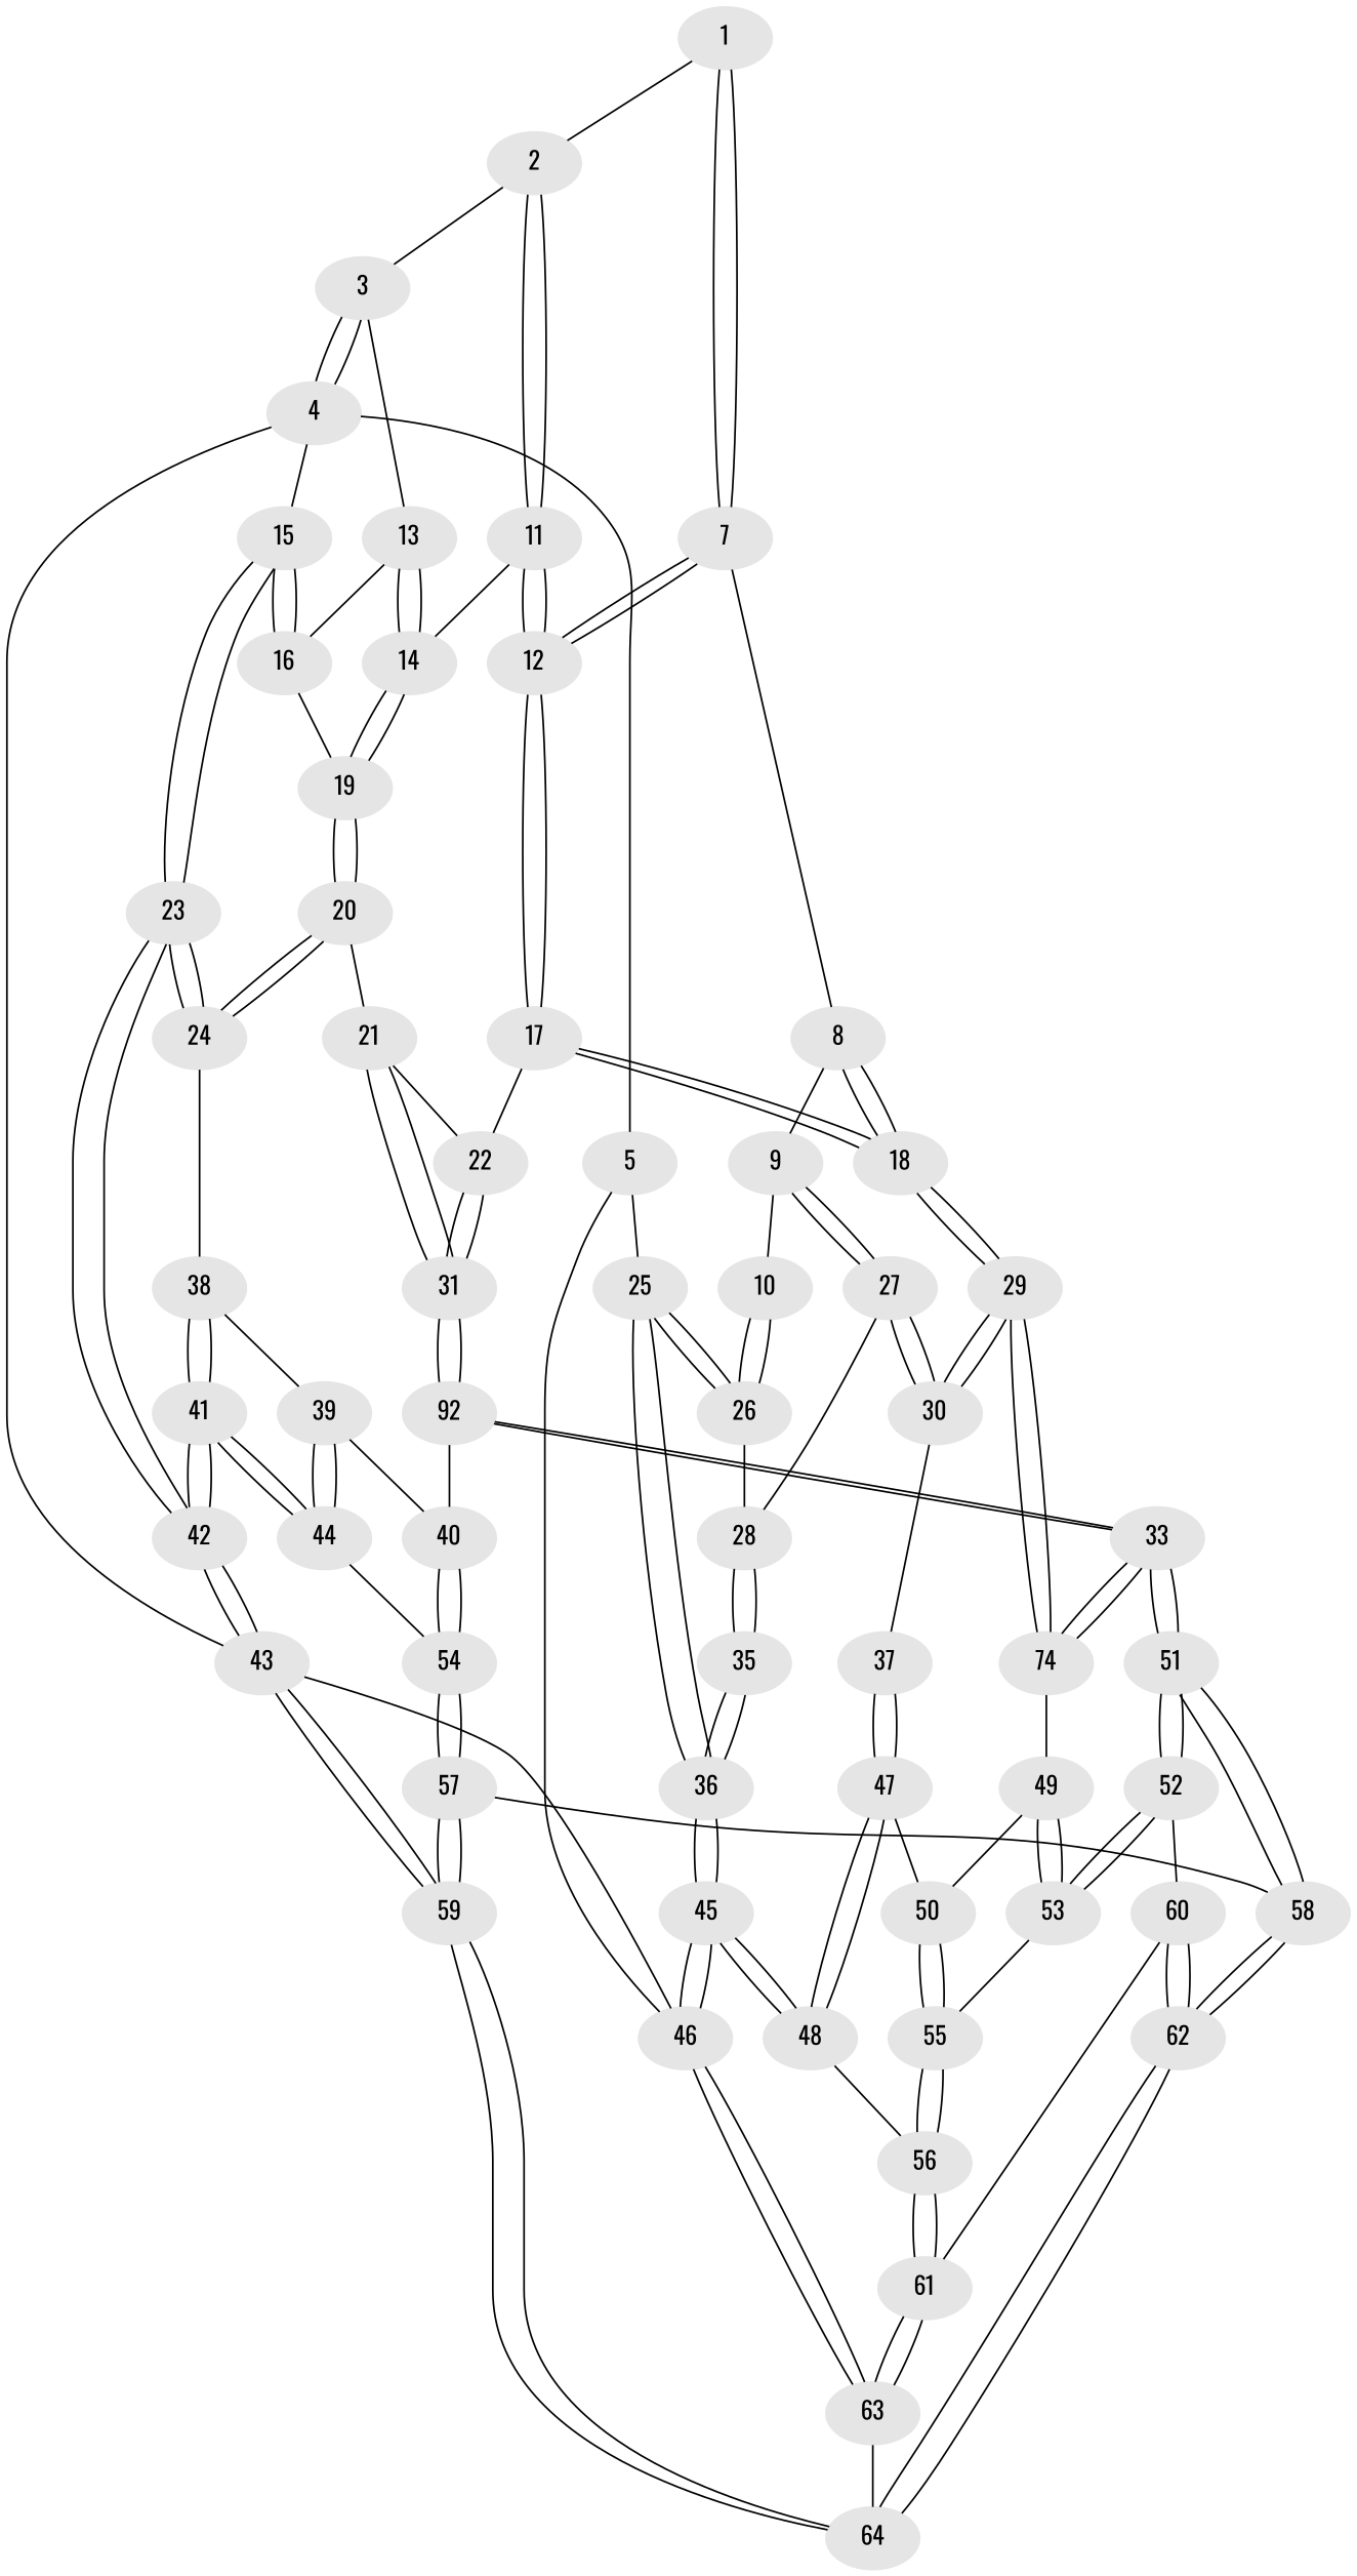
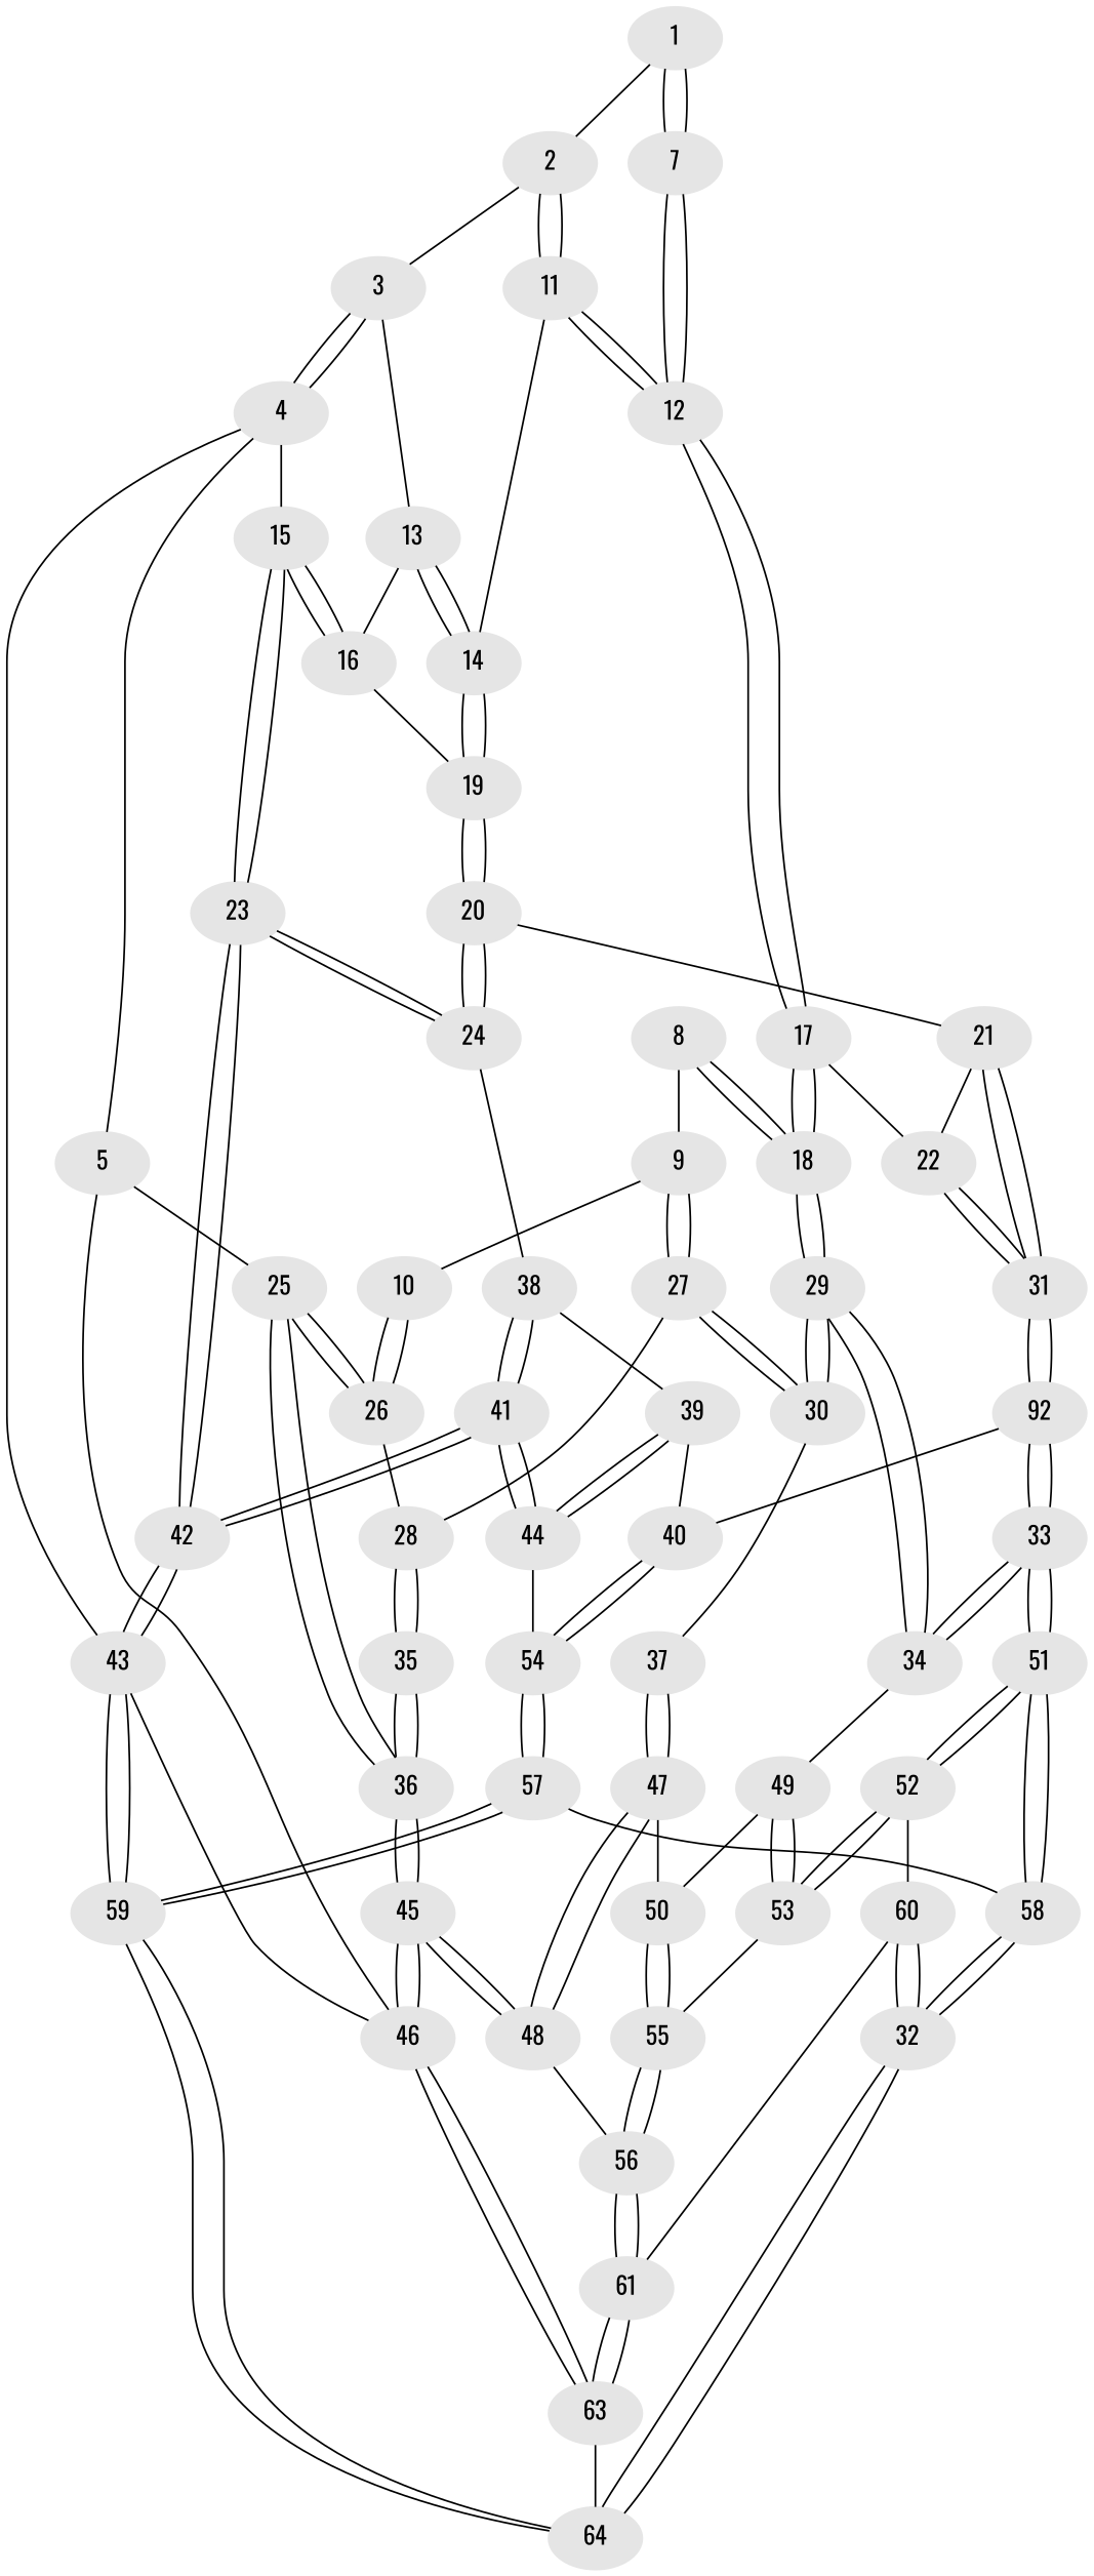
  graph {
    fontname=Oswald
    node [color=gray90 fontname=Oswald style=filled]
    edge [fontname=Oswald]
    1
    2
    7
    3
    11
    8
    12
    4
    13
    14
    5
    15
    43
    16
    25
    46
    23
    59
    26
    36
    63
    10
    9
    18
    17
    27
    29
    28
    30
    19
    22
    20
    24
    42
    31
-   34 [label=74]
+   34
    21
    38
    n39 [label=92]
    39
    41
    45
    35
    37
    49
    47
    33
    40
    51
    54
    52
    58
    50
    53
    48
    44
    57
    64
    56
    55
    61
    60
-   62
+   62 [label=32]
    1 -- 2
    1 -- 7
    1 -- 7
    2 -- 3
    2 -- 11
    2 -- 11
-   7 -- 8
    7 -- 12
    7 -- 12
    3 -- 4
    3 -- 4
    3 -- 13
    11 -- 12
    11 -- 12
    11 -- 14
    8 -- 9
    8 -- 18
    8 -- 18
    12 -- 17
    12 -- 17
    4 -- 5
    4 -- 15
    4 -- 43
    13 -- 14
    13 -- 14
    13 -- 16
    14 -- 19
    14 -- 19
    5 -- 25
    5 -- 46
    15 -- 16
    15 -- 16
    15 -- 23
    15 -- 23
    43 -- 46
    43 -- 59
    43 -- 59
    16 -- 19
    25 -- 26
    25 -- 26
    25 -- 36
    25 -- 36
    46 -- 63
    46 -- 63
    23 -- 24
    23 -- 24
    23 -- 42
    23 -- 42
    59 -- 64
    59 -- 64
    26 -- 28
    36 -- 45
    36 -- 45
    63 -- 64
    10 -- 26
    10 -- 26
    9 -- 10
    9 -- 27
    9 -- 27
    18 -- 29
    18 -- 29
    17 -- 18
    17 -- 18
    17 -- 22
    27 -- 28
    27 -- 30
    27 -- 30
    29 -- 30
    29 -- 30
    29 -- 34
    29 -- 34
    28 -- 35
    28 -- 35
    30 -- 37
    19 -- 20
    19 -- 20
    22 -- 31
    22 -- 31
    20 -- 24
    20 -- 24
    20 -- 21
    24 -- 38
    42 -- 43
    42 -- 43
    31 -- n39
    31 -- n39
    34 -- 49
    21 -- 22
    21 -- 31
    21 -- 31
    38 -- 39
    38 -- 41
    38 -- 41
    n39 -- 33
    n39 -- 33
    n39 -- 40
    39 -- 40
    39 -- 44
    39 -- 44
    41 -- 42
    41 -- 42
    41 -- 44
    41 -- 44
    45 -- 46
    45 -- 46
    45 -- 48
    45 -- 48
    35 -- 36
    35 -- 36
    37 -- 47
    37 -- 47
    49 -- 50
    49 -- 53
    49 -- 53
    47 -- 50
    47 -- 48
    47 -- 48
    33 -- 34
    33 -- 34
    33 -- 51
    33 -- 51
    40 -- 54
    40 -- 54
    51 -- 52
    51 -- 52
    51 -- 58
    51 -- 58
    54 -- 57
    54 -- 57
    52 -- 53
    52 -- 53
    52 -- 60
    58 -- 62
    58 -- 62
    50 -- 55
    50 -- 55
    53 -- 55
    48 -- 56
    44 -- 54
    57 -- 59
    57 -- 59
    57 -- 58
    56 -- 61
    56 -- 61
    55 -- 56
    55 -- 56
    61 -- 63
    61 -- 63
    60 -- 61
    60 -- 62
    60 -- 62
    62 -- 64
    62 -- 64
  }
